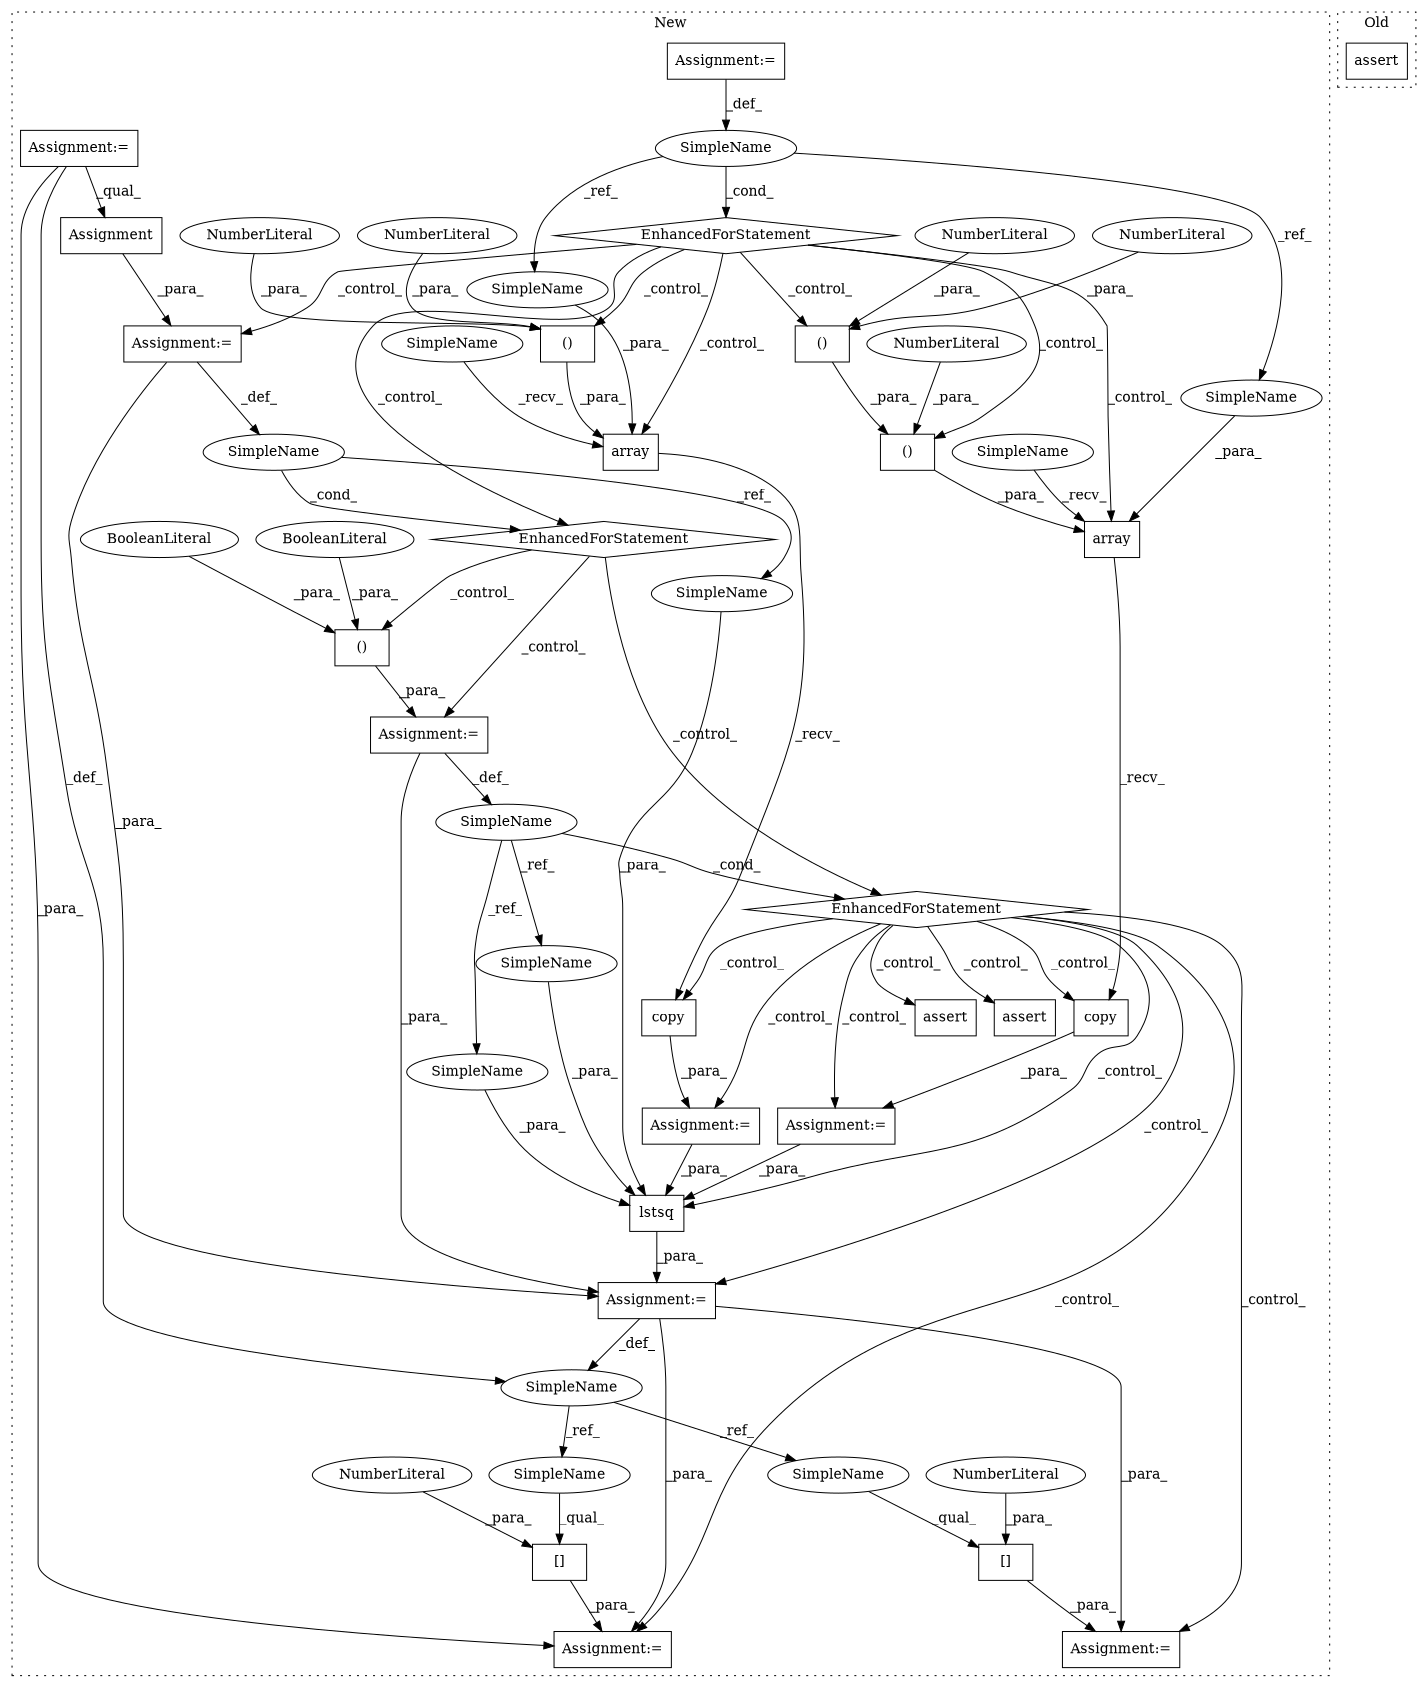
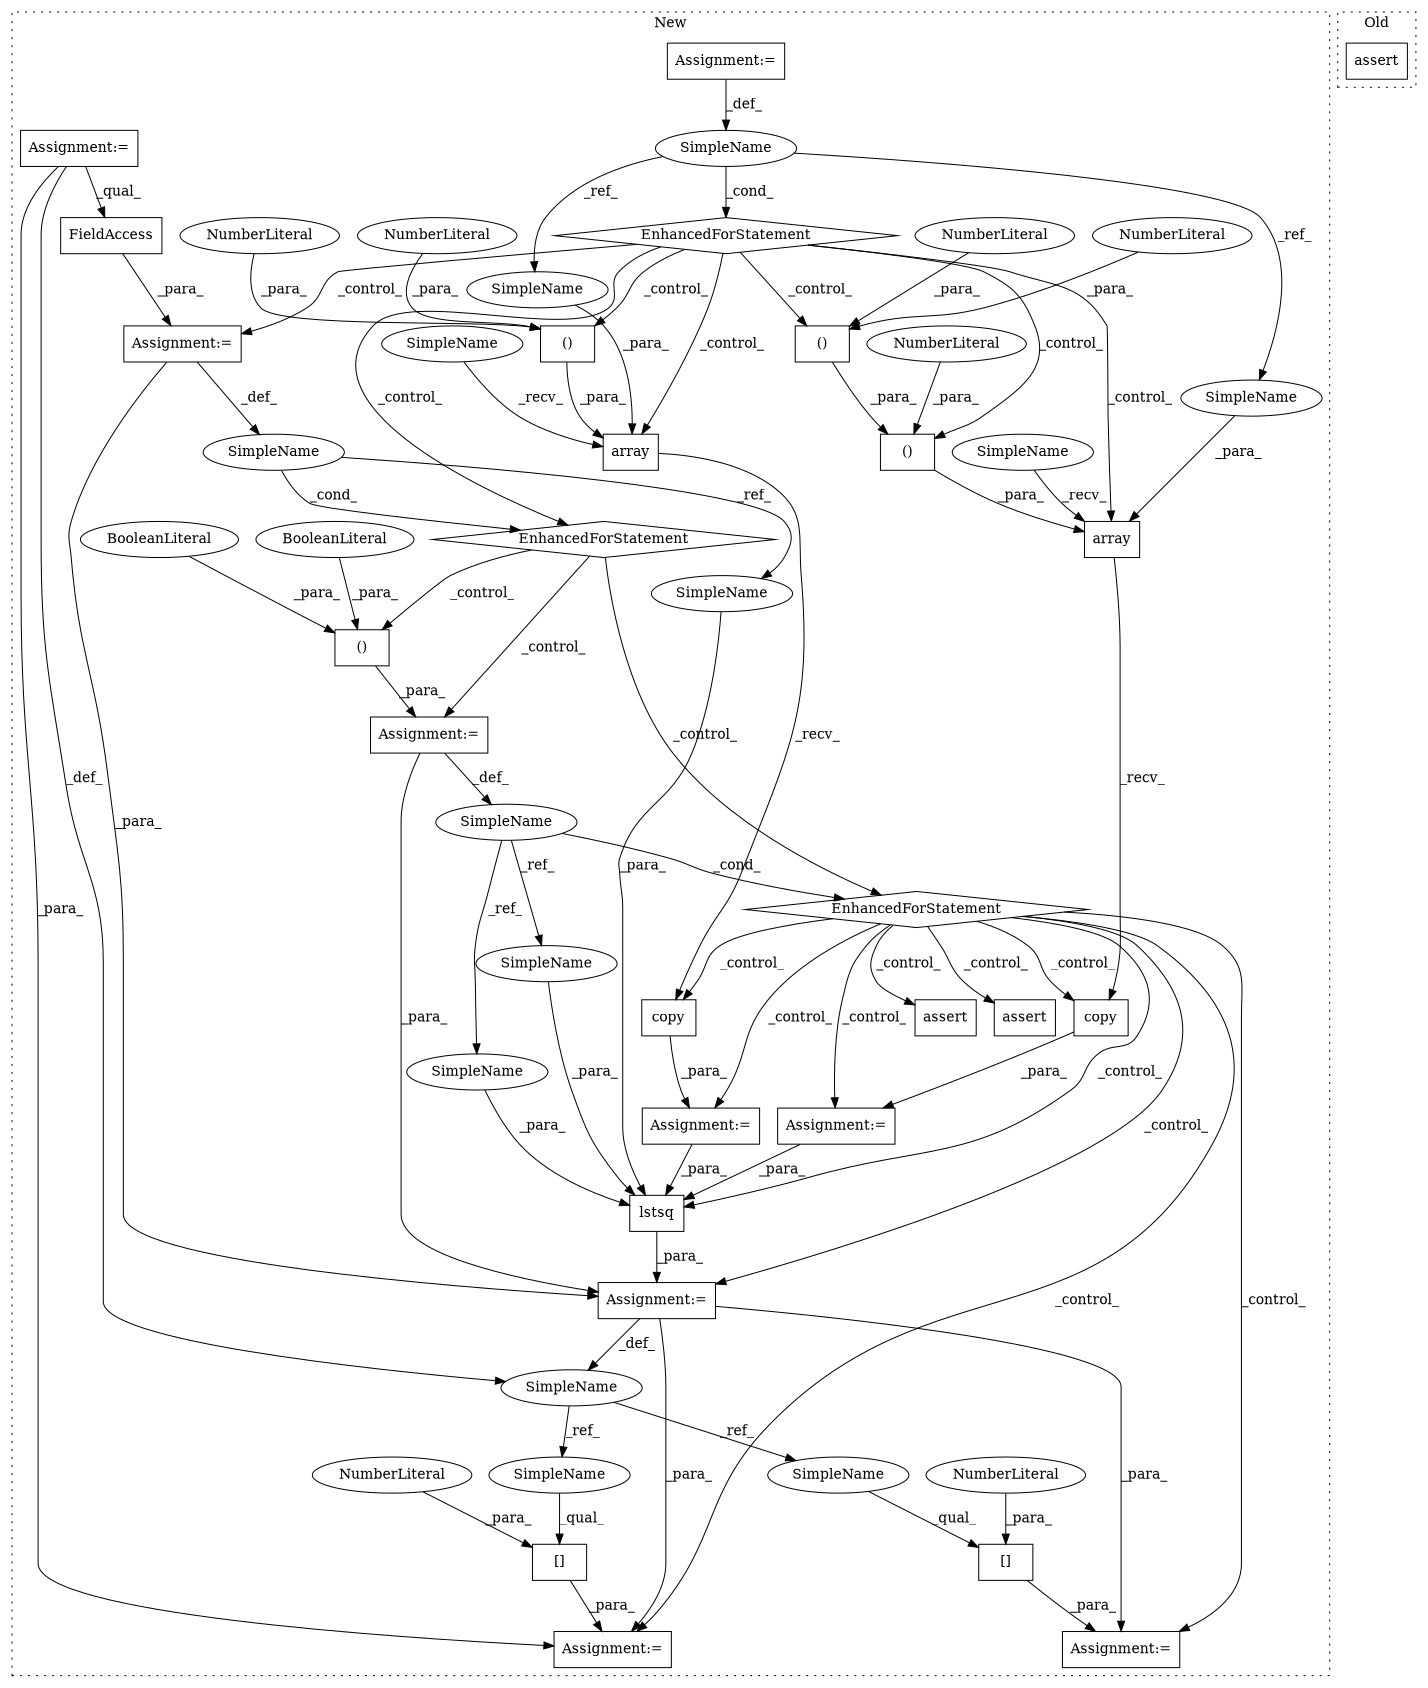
  digraph {
    node [a=42 l=1 s=30900 shape=box]
    n1 [a=32 l="6,1" label=lstsq s="30987,31032"]
    n2 [a=106 l=22 label="()"]
    n3 [a=70 l="53,2" label=EnhancedForStatement s="30436,30512" shape=diamond]
    n4 [a=9 l=4 label=BooleanLiteral shape=ellipse]
    n5 [a=70 l="61,3" label=EnhancedForStatement s="30814,30922" shape=diamond]
    n6 [a=9 l=5 label=BooleanLiteral s=30917 shape=ellipse]
    n7 [a=70 l="57,2" label=EnhancedForStatement s="30698,30802" shape=diamond]
    n8 [a=32 l="16,1" label=assert s="31140,31339"]
    n9 [a=2 l="4,1" label="[]" s="31067,31072"]
    n10 [a=32 l=6 label=copy s=30942]
    n11 [a=34 label=NumberLiteral s=31071 shape=ellipse]
    n12 [a=32 l=6 label=copy s=30965]
    n13 [l=9 label=SimpleName s=30879 shape=ellipse]
    n14 [l=5 label=SimpleName s=30493 shape=ellipse]
    n15 [l=13 label=SimpleName s=30762 shape=ellipse]
    n16 [a=7 l="53,2" label="Assignment:=" s="30436,30512"]
    n17 [a=7 label="Assignment:=" s=30986]
    n18 [a=7 l="61,3" label="Assignment:=" s="30814,30922"]
    n19 [a=7 label="Assignment:=" s=30939]
    n20 [a=7 label="Assignment:=" s=31066]
    n21 [a=7 l="57,2" label="Assignment:=" s="30698,30802"]
-   n22 [a=22 l=24 label=Assignment s=30778]
+   n22 [a=22 l=24 label=FieldAccess s=30778]
    n23 [a=7 label="Assignment:=" s=30962]
    n24 [a=2 l="4,1" label="[]" s="31047,31052"]
    n25 [a=34 label=NumberLiteral s=31051 shape=ellipse]
    n26 [l=3 label=SimpleName s=30983 shape=ellipse]
    n27 [a=7 label="Assignment:=" s=31046]
    n28 [a=106 l=29 label="()" s=30600]
    n29 [a=34 label=NumberLiteral s=30628 shape=ellipse]
    n30 [a=106 l=81 label="()" s=30549]
    n31 [a=34 label=NumberLiteral s=30600 shape=ellipse]
    n32 [a=106 l=15 label="()" s=30667]
    n33 [a=34 label=NumberLiteral s=30578 shape=ellipse]
    n34 [a=34 label=NumberLiteral s=30681 shape=ellipse]
    n35 [a=34 label=NumberLiteral s=30667 shape=ellipse]
    n36 [a=32 l="19,1" label=array s="30530,30637"]
    n37 [a=32 l="8,1" label=assert s="31085,31127"]
    n38 [a=32 l="13,1" label=array s="30654,30689"]
    n39 [a=7 l=9 label="Assignment:=" s=30377]
    n40 [l=3 label=SimpleName s=31047 shape=ellipse]
    n41 [l=3 label=SimpleName s=31067 shape=ellipse]
    n42 [l=13 label=SimpleName s=30999 shape=ellipse]
    n43 [l=5 label=SimpleName s=30524 shape=ellipse]
    n44 [l=5 label=SimpleName s=30648 shape=ellipse]
    n45 [l=5 label=SimpleName s=30684 shape=ellipse]
    n46 [l=5 label=SimpleName s=30632 shape=ellipse]
    n47 [l=9 label=SimpleName s=31023 shape=ellipse]
    n48 [l=9 label=SimpleName s=31013 shape=ellipse]
    n49 [a=32 l="26,1" label=assert s="27743,27817"]
    subgraph cluster_1 {
      label=New
      style=dotted
      n1
      n2
      n3
      n4
      n5
      n6
      n7
      n8
      n9
      n10
      n11
      n12
      n13
      n14
      n15
      n16
      n17
      n18
      n19
      n20
      n21
      n22
      n23
      n24
      n25
      n26
      n27
      n28
      n29
      n30
      n31
      n32
      n33
      n34
      n35
      n36
      n37
      n38
      n39
      n40
      n41
      n42
      n43
      n44
      n45
      n46
      n47
      n48
    }
    subgraph cluster_2 {
      label=Old
      style=dotted
      n49
    }
    n1 -> n17 [label=_para_]
    n2 -> n18 [label=_para_]
    n3 -> n7 [label=_control_]
    n3 -> n21 [label=_control_]
    n3 -> n28 [label=_control_]
    n3 -> n30 [label=_control_]
    n3 -> n32 [label=_control_]
    n3 -> n36 [label=_control_]
    n3 -> n38 [label=_control_]
    n4 -> n2 [label=_para_]
    n5 -> n1 [label=_control_]
    n5 -> n8 [label=_control_]
    n5 -> n10 [label=_control_]
    n5 -> n12 [label=_control_]
    n5 -> n17 [label=_control_]
    n5 -> n19 [label=_control_]
    n5 -> n20 [label=_control_]
    n5 -> n23 [label=_control_]
    n5 -> n27 [label=_control_]
    n5 -> n37 [label=_control_]
    n6 -> n2 [label=_para_]
    n7 -> n2 [label=_control_]
    n7 -> n5 [label=_control_]
    n7 -> n18 [label=_control_]
    n9 -> n20 [label=_para_]
    n10 -> n19 [label=_para_]
    n11 -> n9 [label=_para_]
    n12 -> n23 [label=_para_]
    n13 -> n5 [label=_cond_]
    n13 -> n47 [label=_ref_]
    n13 -> n48 [label=_ref_]
    n14 -> n3 [label=_cond_]
    n14 -> n45 [label=_ref_]
    n14 -> n46 [label=_ref_]
    n15 -> n7 [label=_cond_]
    n15 -> n42 [label=_ref_]
    n16 -> n14 [label=_def_]
    n17 -> n20 [label=_para_]
    n17 -> n26 [label=_def_]
    n17 -> n27 [label=_para_]
    n18 -> n13 [label=_def_]
    n18 -> n17 [label=_para_]
    n19 -> n1 [label=_para_]
    n21 -> n15 [label=_def_]
    n21 -> n17 [label=_para_]
    n22 -> n21 [label=_para_]
    n23 -> n1 [label=_para_]
    n24 -> n27 [label=_para_]
    n25 -> n24 [label=_para_]
    n26 -> n40 [label=_ref_]
    n26 -> n41 [label=_ref_]
    n28 -> n30 [label=_para_]
    n29 -> n28 [label=_para_]
    n30 -> n36 [label=_para_]
    n31 -> n28 [label=_para_]
    n32 -> n38 [label=_para_]
    n33 -> n30 [label=_para_]
    n34 -> n32 [label=_para_]
    n35 -> n32 [label=_para_]
    n36 -> n10 [label=_recv_]
    n38 -> n12 [label=_recv_]
    n39 -> n22 [label=_qual_]
    n39 -> n26 [label=_def_]
    n39 -> n27 [label=_para_]
    n40 -> n24 [label=_qual_]
    n41 -> n9 [label=_qual_]
    n42 -> n1 [label=_para_]
    n43 -> n36 [label=_recv_]
    n44 -> n38 [label=_recv_]
    n45 -> n38 [label=_para_]
    n46 -> n36 [label=_para_]
    n47 -> n1 [label=_para_]
    n48 -> n1 [label=_para_]
  }
